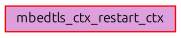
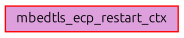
  digraph {
    rankdir=LR
    fontname=Ubuntu
-   n1 [color=red fillcolor=plum fontname=Ubuntu fontsize=10 height=0.2 label=mbedtls_ctx_restart_ctx shape=record style=filled width=0.4]
+   n1 [color=red fillcolor=plum fontname=Ubuntu fontsize=10 height=0.2 label=mbedtls_ecp_restart_ctx shape=record style=filled width=0.4]
  }
